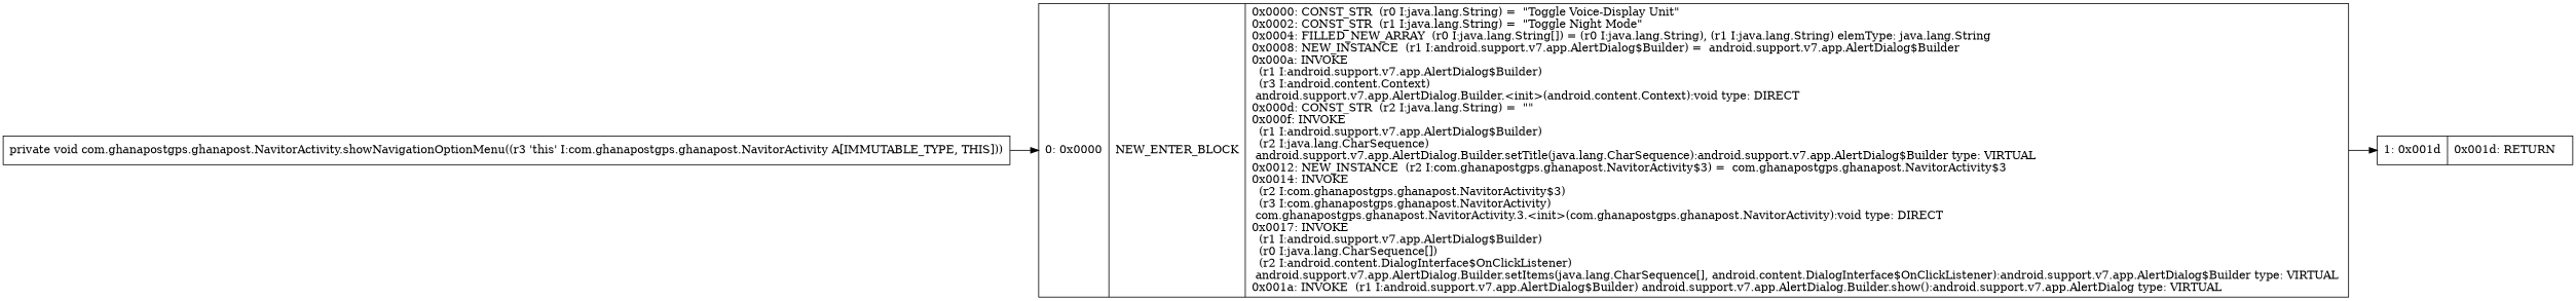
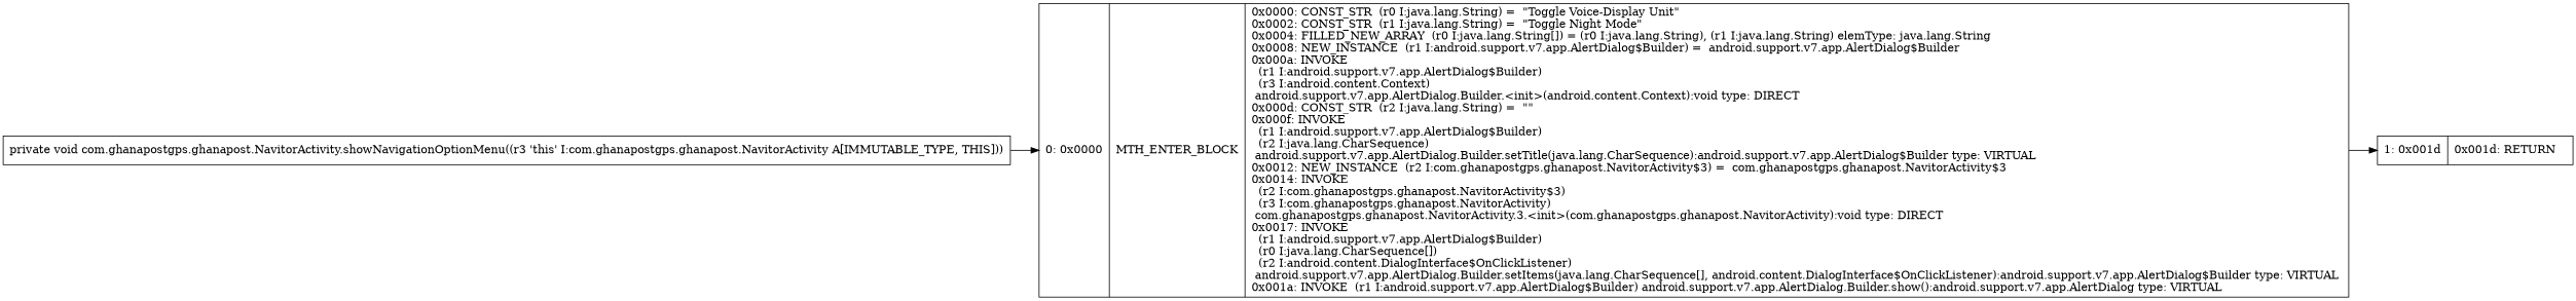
  digraph {
    rankdir=LR
    node [shape=record]
-   n1 [label="{0\:\ 0x0000|NEW_ENTER_BLOCK\l|0x0000: CONST_STR  (r0 I:java.lang.String) =  \"Toggle Voice\-Display Unit\" \l0x0002: CONST_STR  (r1 I:java.lang.String) =  \"Toggle Night Mode\" \l0x0004: FILLED_NEW_ARRAY  (r0 I:java.lang.String[]) = (r0 I:java.lang.String), (r1 I:java.lang.String) elemType: java.lang.String \l0x0008: NEW_INSTANCE  (r1 I:android.support.v7.app.AlertDialog$Builder) =  android.support.v7.app.AlertDialog$Builder \l0x000a: INVOKE  \l  (r1 I:android.support.v7.app.AlertDialog$Builder)\l  (r3 I:android.content.Context)\l android.support.v7.app.AlertDialog.Builder.\<init\>(android.content.Context):void type: DIRECT \l0x000d: CONST_STR  (r2 I:java.lang.String) =  \"\" \l0x000f: INVOKE  \l  (r1 I:android.support.v7.app.AlertDialog$Builder)\l  (r2 I:java.lang.CharSequence)\l android.support.v7.app.AlertDialog.Builder.setTitle(java.lang.CharSequence):android.support.v7.app.AlertDialog$Builder type: VIRTUAL \l0x0012: NEW_INSTANCE  (r2 I:com.ghanapostgps.ghanapost.NavitorActivity$3) =  com.ghanapostgps.ghanapost.NavitorActivity$3 \l0x0014: INVOKE  \l  (r2 I:com.ghanapostgps.ghanapost.NavitorActivity$3)\l  (r3 I:com.ghanapostgps.ghanapost.NavitorActivity)\l com.ghanapostgps.ghanapost.NavitorActivity.3.\<init\>(com.ghanapostgps.ghanapost.NavitorActivity):void type: DIRECT \l0x0017: INVOKE  \l  (r1 I:android.support.v7.app.AlertDialog$Builder)\l  (r0 I:java.lang.CharSequence[])\l  (r2 I:android.content.DialogInterface$OnClickListener)\l android.support.v7.app.AlertDialog.Builder.setItems(java.lang.CharSequence[], android.content.DialogInterface$OnClickListener):android.support.v7.app.AlertDialog$Builder type: VIRTUAL \l0x001a: INVOKE  (r1 I:android.support.v7.app.AlertDialog$Builder) android.support.v7.app.AlertDialog.Builder.show():android.support.v7.app.AlertDialog type: VIRTUAL \l}"]
+   n1 [label="{0\:\ 0x0000|MTH_ENTER_BLOCK\l|0x0000: CONST_STR  (r0 I:java.lang.String) =  \"Toggle Voice\-Display Unit\" \l0x0002: CONST_STR  (r1 I:java.lang.String) =  \"Toggle Night Mode\" \l0x0004: FILLED_NEW_ARRAY  (r0 I:java.lang.String[]) = (r0 I:java.lang.String), (r1 I:java.lang.String) elemType: java.lang.String \l0x0008: NEW_INSTANCE  (r1 I:android.support.v7.app.AlertDialog$Builder) =  android.support.v7.app.AlertDialog$Builder \l0x000a: INVOKE  \l  (r1 I:android.support.v7.app.AlertDialog$Builder)\l  (r3 I:android.content.Context)\l android.support.v7.app.AlertDialog.Builder.\<init\>(android.content.Context):void type: DIRECT \l0x000d: CONST_STR  (r2 I:java.lang.String) =  \"\" \l0x000f: INVOKE  \l  (r1 I:android.support.v7.app.AlertDialog$Builder)\l  (r2 I:java.lang.CharSequence)\l android.support.v7.app.AlertDialog.Builder.setTitle(java.lang.CharSequence):android.support.v7.app.AlertDialog$Builder type: VIRTUAL \l0x0012: NEW_INSTANCE  (r2 I:com.ghanapostgps.ghanapost.NavitorActivity$3) =  com.ghanapostgps.ghanapost.NavitorActivity$3 \l0x0014: INVOKE  \l  (r2 I:com.ghanapostgps.ghanapost.NavitorActivity$3)\l  (r3 I:com.ghanapostgps.ghanapost.NavitorActivity)\l com.ghanapostgps.ghanapost.NavitorActivity.3.\<init\>(com.ghanapostgps.ghanapost.NavitorActivity):void type: DIRECT \l0x0017: INVOKE  \l  (r1 I:android.support.v7.app.AlertDialog$Builder)\l  (r0 I:java.lang.CharSequence[])\l  (r2 I:android.content.DialogInterface$OnClickListener)\l android.support.v7.app.AlertDialog.Builder.setItems(java.lang.CharSequence[], android.content.DialogInterface$OnClickListener):android.support.v7.app.AlertDialog$Builder type: VIRTUAL \l0x001a: INVOKE  (r1 I:android.support.v7.app.AlertDialog$Builder) android.support.v7.app.AlertDialog.Builder.show():android.support.v7.app.AlertDialog type: VIRTUAL \l}"]
    n2 [label="{1\:\ 0x001d|0x001d: RETURN   \l}"]
    n3 [label="{private void com.ghanapostgps.ghanapost.NavitorActivity.showNavigationOptionMenu((r3 'this' I:com.ghanapostgps.ghanapost.NavitorActivity A[IMMUTABLE_TYPE, THIS])) }"]
    n1 -> n2
    n3 -> n1
  }
